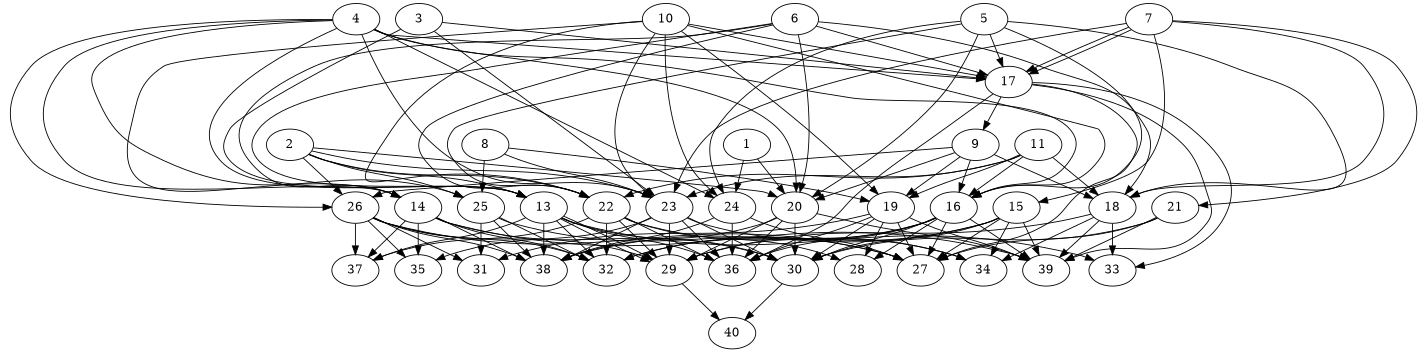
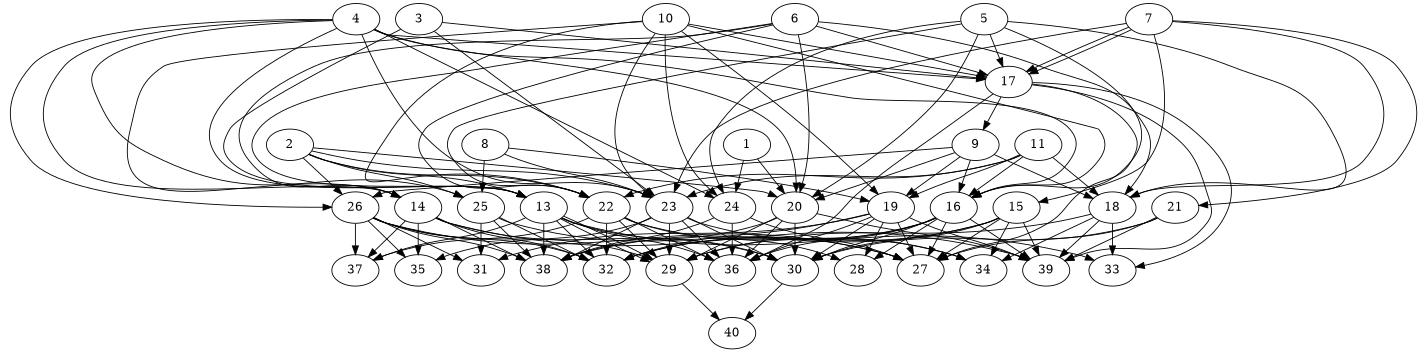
  digraph {
    node [alpha=0.18]
    1 [alpha=0.16 expect_size=38088704]
    20 [alpha=0.15 expect_size=17483776]
    24 [expect_size=30697472]
    29 [expect_size=20773888]
    30 [expect_size=39391232]
    36 [alpha=0.03 expect_size=20312064]
    38 [alpha=0.07 expect_size=17075200]
    39 [alpha=0.10 expect_size=19973120]
    27 [alpha=0.01 expect_size=32792576]
    40 [expect_size=14142464]
    2 [expect_size=52180992]
    13 [alpha=0.10 expect_size=36826112]
    22 [expect_size=21700608]
    23 [alpha=0.10 expect_size=5975040]
    25 [alpha=0.14 expect_size=43685888]
    26 [expect_size=42569728]
    32 [alpha=0.11 expect_size=19621888]
    33 [alpha=0.19 expect_size=13832192]
    37 [alpha=0.06 expect_size=15861760]
    34 [alpha=0.07 expect_size=37672960]
    28 [alpha=0.01 expect_size=32621568]
    35 [alpha=0.11 expect_size=33344512]
    31 [alpha=0.17 expect_size=28058624]
    3 [alpha=0.07 expect_size=32224256]
    17 [alpha=0.20 expect_size=29701120]
    9 [alpha=0.04 expect_size=42014720]
    4 [alpha=0.15 expect_size=41816064]
    14 [alpha=0.06 expect_size=6234112]
    16 [alpha=0.16 expect_size=26652672]
    5 [alpha=0.14 expect_size=24708096]
    18 [alpha=0.15 expect_size=48144384]
    6 [alpha=0.01 expect_size=22525952]
    7 [alpha=0.08 expect_size=49512448]
    15 [alpha=0.20 expect_size=41910272]
    21 [alpha=0.16 expect_size=7831552]
    8 [alpha=0.03 expect_size=48447488]
    19 [alpha=0.08 expect_size=8755200]
    10 [alpha=0.16 expect_size=14908416]
    11 [alpha=0.06 expect_size=49502208]
    1 -> 20
    1 -> 24
    20 -> 29
    20 -> 30
    20 -> 36
    20 -> 38
    20 -> 39
    24 -> 36
    24 -> 38
    24 -> 27
    29 -> 40
    30 -> 40
    2 -> 20
    2 -> 13
    2 -> 22
    2 -> 23
    2 -> 25
    2 -> 26
    13 -> 29
    13 -> 29
    13 -> 30
    13 -> 36
    13 -> 38
    13 -> 32
    13 -> 33
    13 -> 37
    22 -> 29
    22 -> 36
    22 -> 32
    22 -> 37
    22 -> 34
    22 -> 28
    23 -> 29
    23 -> 30
    23 -> 36
    23 -> 38
    23 -> 34
    23 -> 35
    25 -> 38
    25 -> 27
    25 -> 32
    25 -> 31
    26 -> 29
    26 -> 38
    26 -> 27
    26 -> 32
    26 -> 37
    26 -> 35
    26 -> 31
    3 -> 13
    3 -> 23
    3 -> 17
    17 -> 36
    17 -> 39
    17 -> 27
    17 -> 33
    17 -> 9
    9 -> 20
    9 -> 26
    9 -> 16
    9 -> 18
    9 -> 19
    4 -> 20
    4 -> 24
    4 -> 13
    4 -> 23
    4 -> 25
    4 -> 26
    4 -> 17
    4 -> 14
    4 -> 16
    14 -> 30
    14 -> 38
    14 -> 39
    14 -> 32
    14 -> 37
    14 -> 35
    16 -> 29
    16 -> 30
    16 -> 36
    16 -> 39
    16 -> 27
    16 -> 32
    16 -> 28
    5 -> 20
    5 -> 24
    5 -> 22
    5 -> 17
    5 -> 16
    5 -> 18
    18 -> 29
    18 -> 39
    18 -> 33
    18 -> 34
    6 -> 20
    6 -> 13
    6 -> 22
    6 -> 17
    6 -> 14
    6 -> 18
    7 -> 23
    7 -> 17
    7 -> 17
    7 -> 18
    7 -> 15
    7 -> 21
    15 -> 30
    15 -> 38
    15 -> 39
    15 -> 27
    15 -> 32
    15 -> 34
    21 -> 30
    21 -> 39
    21 -> 27
    8 -> 23
    8 -> 25
    8 -> 19
    19 -> 30
    19 -> 36
    19 -> 39
    19 -> 27
+   19 -> 32
    19 -> 28
    19 -> 31
    10 -> 24
    10 -> 22
    10 -> 23
    10 -> 17
    10 -> 14
    10 -> 16
    10 -> 19
    11 -> 22
    11 -> 23
    11 -> 16
    11 -> 18
    11 -> 19
  }
